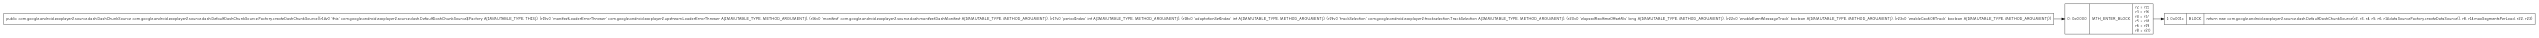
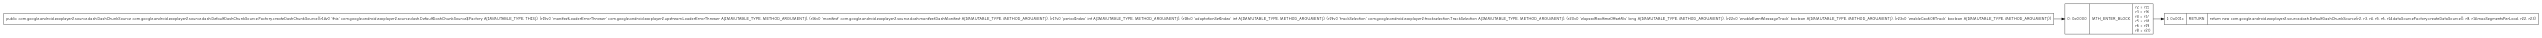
  digraph {
    rankdir=LR
    fontname="Comic Neue"
    node [shape=record fontname="Comic Neue"]
    edge [fontname="Comic Neue"]
    n1 [label="{0\:\ 0x0000|MTH_ENTER_BLOCK\l|r2 = r15\lr3 = r16\lr4 = r17\lr5 = r18\lr6 = r19\lr8 = r20\l}"]
-   n2 [label="{1\:\ 0x001c|BLOCK\l|return new com.google.android.exoplayer2.source.dash.DefaultDashChunkSource(r2, r3, r4, r5, r6, r14.dataSourceFactory.createDataSource(), r8, r14.maxSegmentsPerLoad, r22, r23)\l}"]
+   n2 [label="{1\:\ 0x001c|RETURN\l|return new com.google.android.exoplayer2.source.dash.DefaultDashChunkSource(r2, r3, r4, r5, r6, r14.dataSourceFactory.createDataSource(), r8, r14.maxSegmentsPerLoad, r22, r23)\l}"]
    n3 [label="{public com.google.android.exoplayer2.source.dash.DashChunkSource com.google.android.exoplayer2.source.dash.DefaultDashChunkSource.Factory.createDashChunkSource((r14v0 'this' com.google.android.exoplayer2.source.dash.DefaultDashChunkSource$Factory A[IMMUTABLE_TYPE, THIS]), (r15v0 'manifestLoaderErrorThrower' com.google.android.exoplayer2.upstream.LoaderErrorThrower A[IMMUTABLE_TYPE, METHOD_ARGUMENT]), (r16v0 'manifest' com.google.android.exoplayer2.source.dash.manifest.DashManifest A[IMMUTABLE_TYPE, METHOD_ARGUMENT]), (r17v0 'periodIndex' int A[IMMUTABLE_TYPE, METHOD_ARGUMENT]), (r18v0 'adaptationSetIndex' int A[IMMUTABLE_TYPE, METHOD_ARGUMENT]), (r19v0 'trackSelection' com.google.android.exoplayer2.trackselection.TrackSelection A[IMMUTABLE_TYPE, METHOD_ARGUMENT]), (r20v0 'elapsedRealtimeOffsetMs' long A[IMMUTABLE_TYPE, METHOD_ARGUMENT]), (r22v0 'enableEventMessageTrack' boolean A[IMMUTABLE_TYPE, METHOD_ARGUMENT]), (r23v0 'enableCea608Track' boolean A[IMMUTABLE_TYPE, METHOD_ARGUMENT])) }"]
    n1 -> n2
    n3 -> n1
  }
